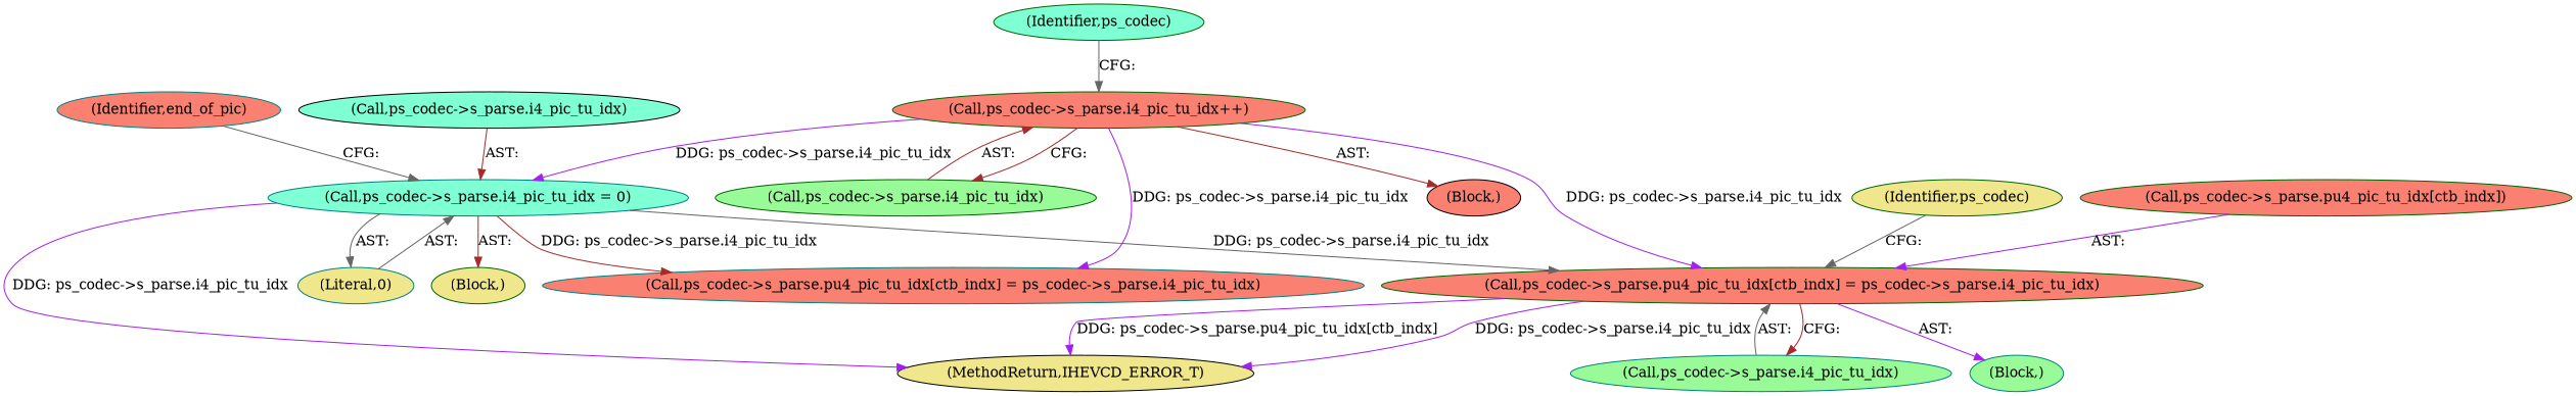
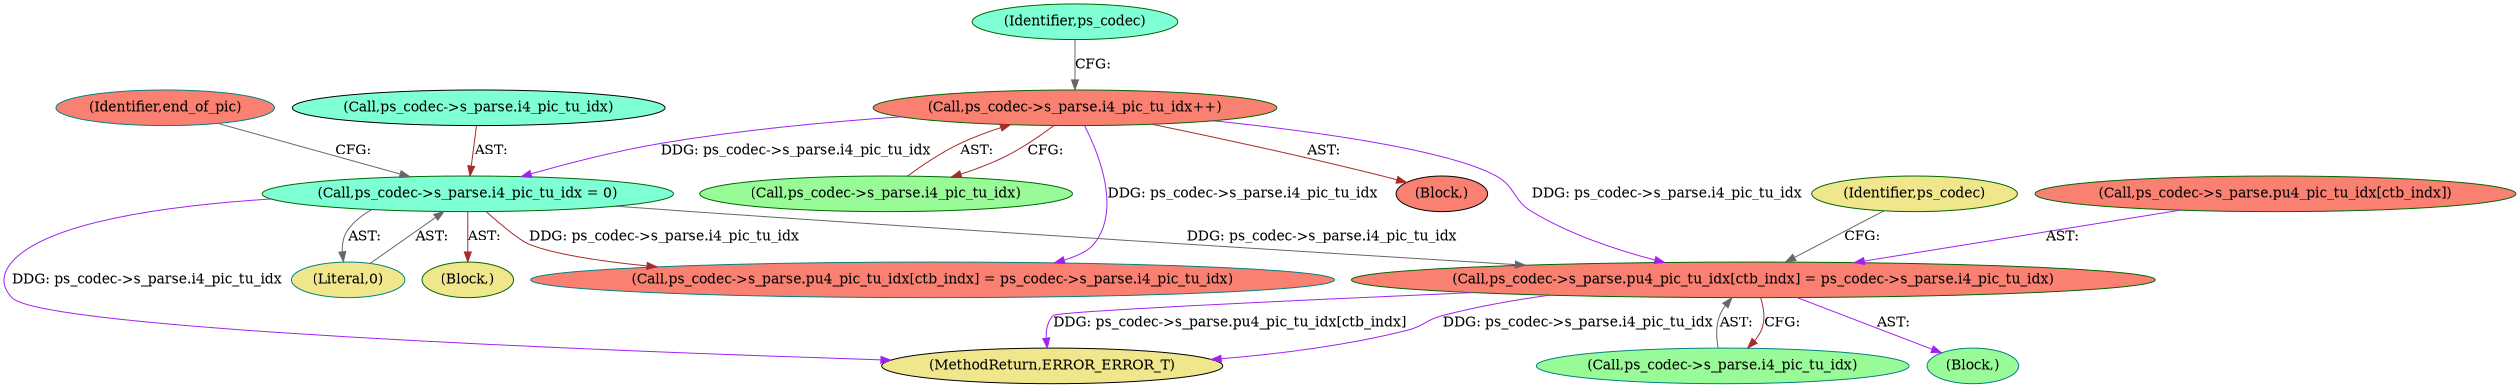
  digraph {
    node [color=darkgreen fillcolor=salmon style=filled]
    edge [color=purple]
    n1 [label="(Call,ps_codec->s_parse.pu4_pic_tu_idx[ctb_indx] = ps_codec->s_parse.i4_pic_tu_idx)"]
    n2 [color=teal fillcolor=palegreen label="(Call,ps_codec->s_parse.i4_pic_tu_idx)"]
-   n3 [color=black fillcolor=khaki label="(MethodReturn,IHEVCD_ERROR_T)"]
+   n3 [color=black fillcolor=khaki label="(MethodReturn,ERROR_ERROR_T)"]
    n4 [color=teal fillcolor=palegreen label="(Block,)"]
-   n5 [color=teal fillcolor=aquamarine label="(Call,ps_codec->s_parse.i4_pic_tu_idx = 0)"]
+   n5 [fillcolor=aquamarine label="(Call,ps_codec->s_parse.i4_pic_tu_idx = 0)"]
    n6 [color=teal fillcolor=khaki label="(Literal,0)"]
    n7 [color=teal label="(Call,ps_codec->s_parse.pu4_pic_tu_idx[ctb_indx] = ps_codec->s_parse.i4_pic_tu_idx)"]
    n8 [fillcolor=khaki label="(Block,)"]
    n9 [label="(Call,ps_codec->s_parse.i4_pic_tu_idx++)"]
    n10 [fillcolor=palegreen label="(Call,ps_codec->s_parse.i4_pic_tu_idx)"]
    n11 [color=black label="(Block,)"]
    n12 [color=teal label="(Identifier,end_of_pic)"]
    n13 [fillcolor=khaki label="(Identifier,ps_codec)"]
    n14 [color=black fillcolor=aquamarine label="(Call,ps_codec->s_parse.i4_pic_tu_idx)"]
    n15 [fillcolor=aquamarine label="(Identifier,ps_codec)"]
    n16 [label="(Call,ps_codec->s_parse.pu4_pic_tu_idx[ctb_indx])"]
    n1 -> n2 [color=brown label="CFG: "]
    n1 -> n3 [label="DDG: ps_codec->s_parse.pu4_pic_tu_idx[ctb_indx]"]
    n1 -> n3 [label="DDG: ps_codec->s_parse.i4_pic_tu_idx"]
    n1 -> n4 [label="AST: "]
    n2 -> n1 [color=gray40 label="AST: "]
    n5 -> n1 [color=gray40 label="DDG: ps_codec->s_parse.i4_pic_tu_idx"]
    n5 -> n3 [label="DDG: ps_codec->s_parse.i4_pic_tu_idx"]
    n5 -> n6 [color=gray40 label="AST: "]
    n5 -> n7 [color=brown label="DDG: ps_codec->s_parse.i4_pic_tu_idx"]
    n5 -> n8 [color=brown label="AST: "]
    n6 -> n5 [color=gray40 label="AST: "]
    n9 -> n1 [label="DDG: ps_codec->s_parse.i4_pic_tu_idx"]
    n9 -> n5 [label="DDG: ps_codec->s_parse.i4_pic_tu_idx"]
    n9 -> n7 [label="DDG: ps_codec->s_parse.i4_pic_tu_idx"]
    n9 -> n10 [color=brown label="CFG: "]
    n9 -> n11 [color=brown label="AST: "]
    n10 -> n9 [color=brown label="AST: "]
    n12 -> n5 [color=gray40 label="CFG: "]
    n13 -> n1 [color=gray40 label="CFG: "]
    n14 -> n5 [color=brown label="AST: "]
    n15 -> n9 [color=gray40 label="CFG: "]
    n16 -> n1 [label="AST: "]
  }
